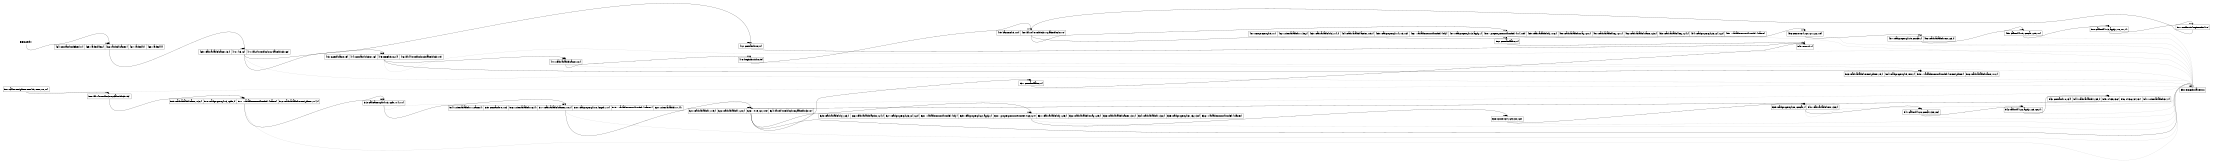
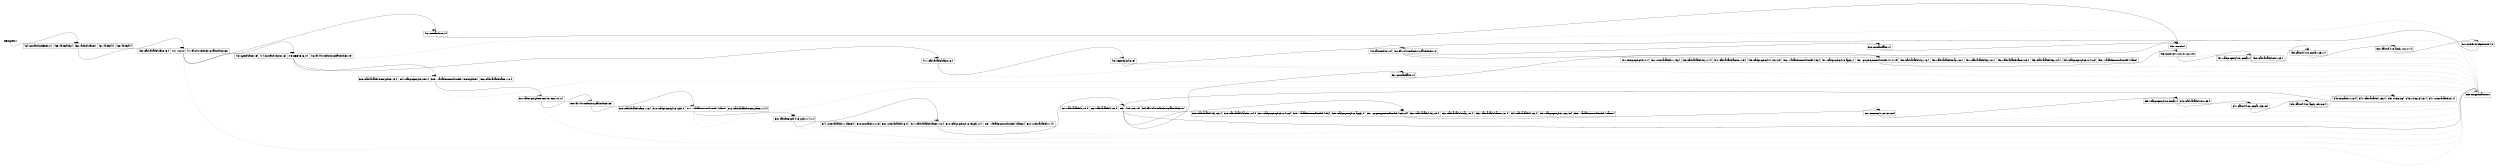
  digraph {
    rankdir=LR
    node [shape=record]
    edge [headport=n tailport=s]
    n1 [label=BB_typeof11 shape=none]
    n2 [label="{464: constant[undefined,v1]|465: vardecl['key']|466: vardecl['names']|467: vardecl['i']|468: vardecl['l']}"]
    n3 [label="{469: read-variable['name',v3,-]|470: ![v3,v2]|471: if[v2](true-block:167,false-block:168)}"]
    n4 [label="{472: constant[true,v1]}"]
    n5 [label="{473: typeof['name',v5]|474: constant[\"object\",v6]|475: ===[v5,v6,v4]|476: if[v4](true-block:169,false-block:179)}"]
    n6 [label="{550: exceptional-return}"]
    n7 [label="{549: return[v1]}"]
    n8 [label="{477: read-variable['name',v8,-]}"]
    n9 [label="{503: read-variable['eventSplitter',v9,-]|504: read-property[v9,'test',-]|505: \<variable-non-null-undef\>['eventSplitter']|506: read-variable['name',v10,-]}"]
    n10 [label="{478: begin-for-in[v8,v9]}"]
    n11 [label="{507: call-eventSplitter.test [v9,'test',v10,v7]}"]
    n12 [label="{479: has-next[v9,v10]|480: if[v10](true-block:172,false-block:178)}"]
    n13 [label="{508: if[v7](true-block:182,false-block:193)}"]
    n14 [label="{481: next-property[v9,v11]|482: write-variable[v11,'key']|483: read-variable['obj',v14,-]|484: read-variable['action',v15,-]|485: read-property[v14,v15,v13]|486: \<variable-non-null-undef\>['obj']|487: read-property[v13,'apply',-]|488: \<property-non-null-undef\>[v14,v15]|489: read-variable['obj',v16,-]|490: read-variable['Array',v20,-]|491: read-variable['key',v21,-]|492: read-variable['name',v23,-]|493: read-variable['key',v24,-]|494: read-property[v23,v24,v22]|495: \<variable-non-null-undef\>['name']}"]
    n15 [label="{502: constant[false,v1]}"]
    n16 [label="{496: construct [-,v20,v21,v22,v19]}"]
    n17 [label="{497: read-property[v19,'concat',-]|498: read-variable['rest',v25,-]}"]
    n18 [label="{499: call-null [v19,'concat',v25,v17]}"]
    n19 [label="{500: call-null [v13,'apply',v16,v17,-]*}"]
    n20 [label="{501: end-for-in(begin-node:478)}"]
    n21 [label="{509: read-variable['name',v13,-]|510: read-property[v13,'split',-]|511: \<variable-non-null-undef\>['name']|512: read-variable['eventSplitter',v14,-]}"]
    n22 [label="{513: call-name.split [v13,'split',v14,v11]}"]
    n23 [label="{514: write-variable[v11,'names']*|515: constant[0.0,v16]|516: write-variable[v16,'i']*|517: read-variable['names',v18,-]|518: read-property[v18,'length',v17]|519: \<variable-non-null-undef\>['names']|520: write-variable[v17,'l']*}"]
    n24 [label="{521: read-variable['i',v19,-]|522: read-variable['l',v20,-]|523: \<[v19,v20,v15]|524: if[v15](true-block:186,false-block:187)}"]
    n25 [label="{525: read-variable['obj',v23,-]|526: read-variable['action',v24,-]|527: read-property[v23,v24,v22]|528: \<variable-non-null-undef\>['obj']|529: read-property[v22,'apply',-]|530: \<property-non-null-undef\>[v23,v24]|531: read-variable['obj',v25,-]|532: read-variable['Array',v29,-]|533: read-variable['names',v31,-]|534: read-variable['i',v32,-]|535: read-property[v31,v32,v30]|536: \<variable-non-null-undef\>['names']}"]
    n26 [label="{537: constant[false,v1]}"]
    n27 [label="{538: construct [-,v29,v30,v28]}"]
    n28 [label="{539: read-property[v28,'concat',-]|540: read-variable['rest',v33,-]}"]
    n29 [label="{541: call-null [v28,'concat',v33,v26]}"]
    n30 [label="{542: call-null [v22,'apply',v25,v26,-]*}"]
    n31 [label="{543: constant[1.0,v34]|544: read-variable['i',v35,-]|545: +[v35,v36]|546: +[v36,v34,v37]|547: write-variable[v37,'i']}"]
    n1 -> n2 [headlabel="    165"]
    n2 -> n3 [headlabel="      166"]
    n3 -> n4 [headlabel="      167"]
    n3 -> n5 [headlabel="      168"]
    n3 -> n6 [color=gray headlabel="      195"]
    n4 -> n7 [headlabel="      194"]
    n5 -> n6 [color=gray]
    n5 -> n8 [headlabel="      169"]
    n5 -> n9 [headlabel="      179"]
    n8 -> n6 [color=gray]
    n8 -> n10 [headlabel="      170"]
    n9 -> n6 [color=gray]
+   n9 -> n11 [headlabel="      180"]
    n10 -> n6 [color=gray]
    n10 -> n12 [headlabel="      171"]
    n11 -> n6 [color=gray]
    n11 -> n13 [headlabel="      181"]
    n12 -> n14 [headlabel="      172"]
    n12 -> n15 [headlabel="      178"]
    n13 -> n21 [headlabel="      182"]
    n14 -> n6 [color=gray]
    n14 -> n16 [headlabel="      173"]
    n15 -> n7
    n16 -> n6 [color=gray]
    n16 -> n17 [headlabel="      174"]
    n17 -> n6 [color=gray]
    n17 -> n18 [headlabel="      175"]
    n18 -> n6 [color=gray]
    n18 -> n19 [headlabel="      176"]
    n19 -> n6 [color=gray]
    n19 -> n20 [headlabel="      177"]
    n20 -> n12
    n21 -> n6 [color=gray]
    n21 -> n22 [headlabel="      183"]
    n22 -> n6 [color=gray]
    n22 -> n23 [headlabel="      184"]
    n23 -> n6 [color=gray]
    n23 -> n24 [headlabel="      185"]
    n24 -> n6 [color=black]
    n24 -> n25 [headlabel="      186"]
    n24 -> n26 [headlabel="      187"]
    n25 -> n6 [color=gray]
    n25 -> n27 [headlabel="      188"]
    n26 -> n7
    n27 -> n6 [color=gray]
    n27 -> n28 [headlabel="      189"]
    n28 -> n6 [color=gray]
    n28 -> n29 [headlabel="      190"]
    n29 -> n6 [color=gray]
    n29 -> n30 [headlabel="      191"]
    n30 -> n6 [color=gray]
    n30 -> n31 [headlabel="      192"]
    n31 -> n6 [color=gray]
    n31 -> n24
  }
